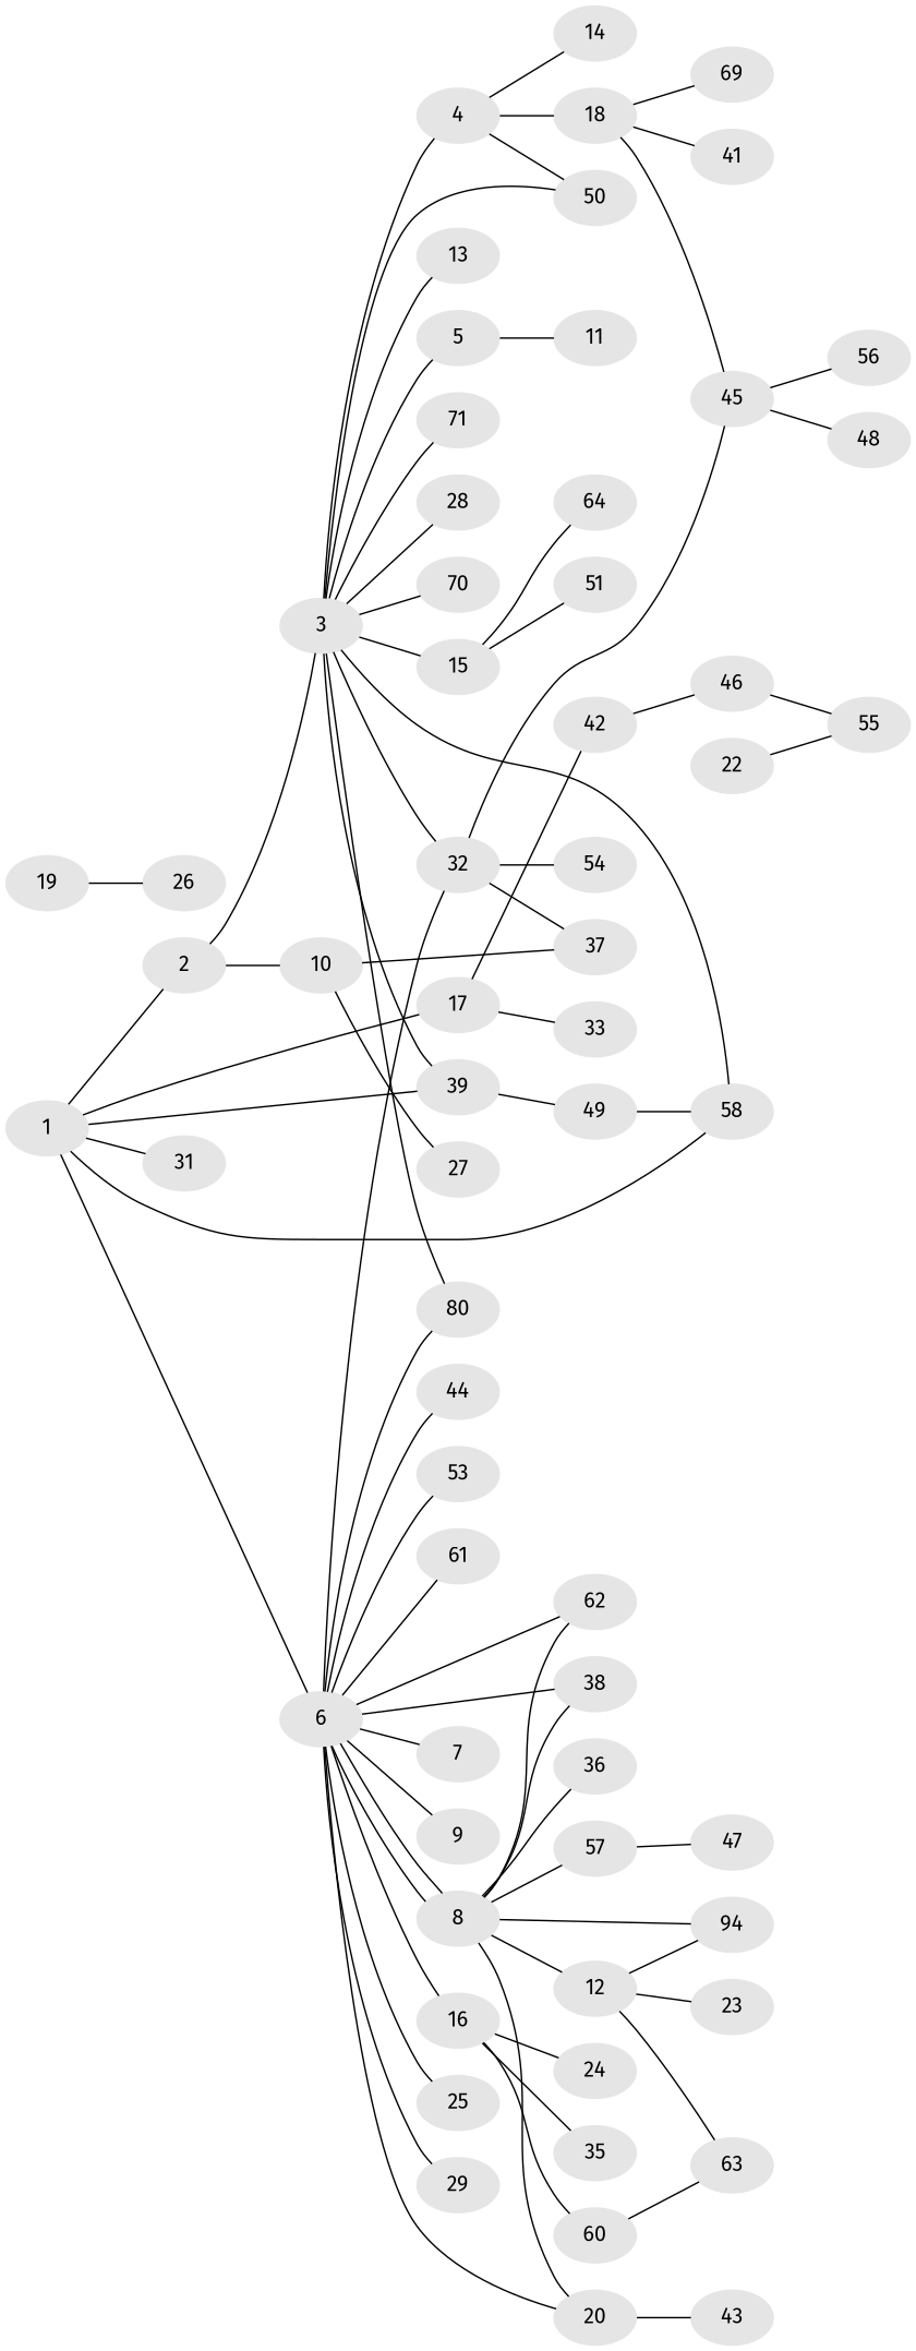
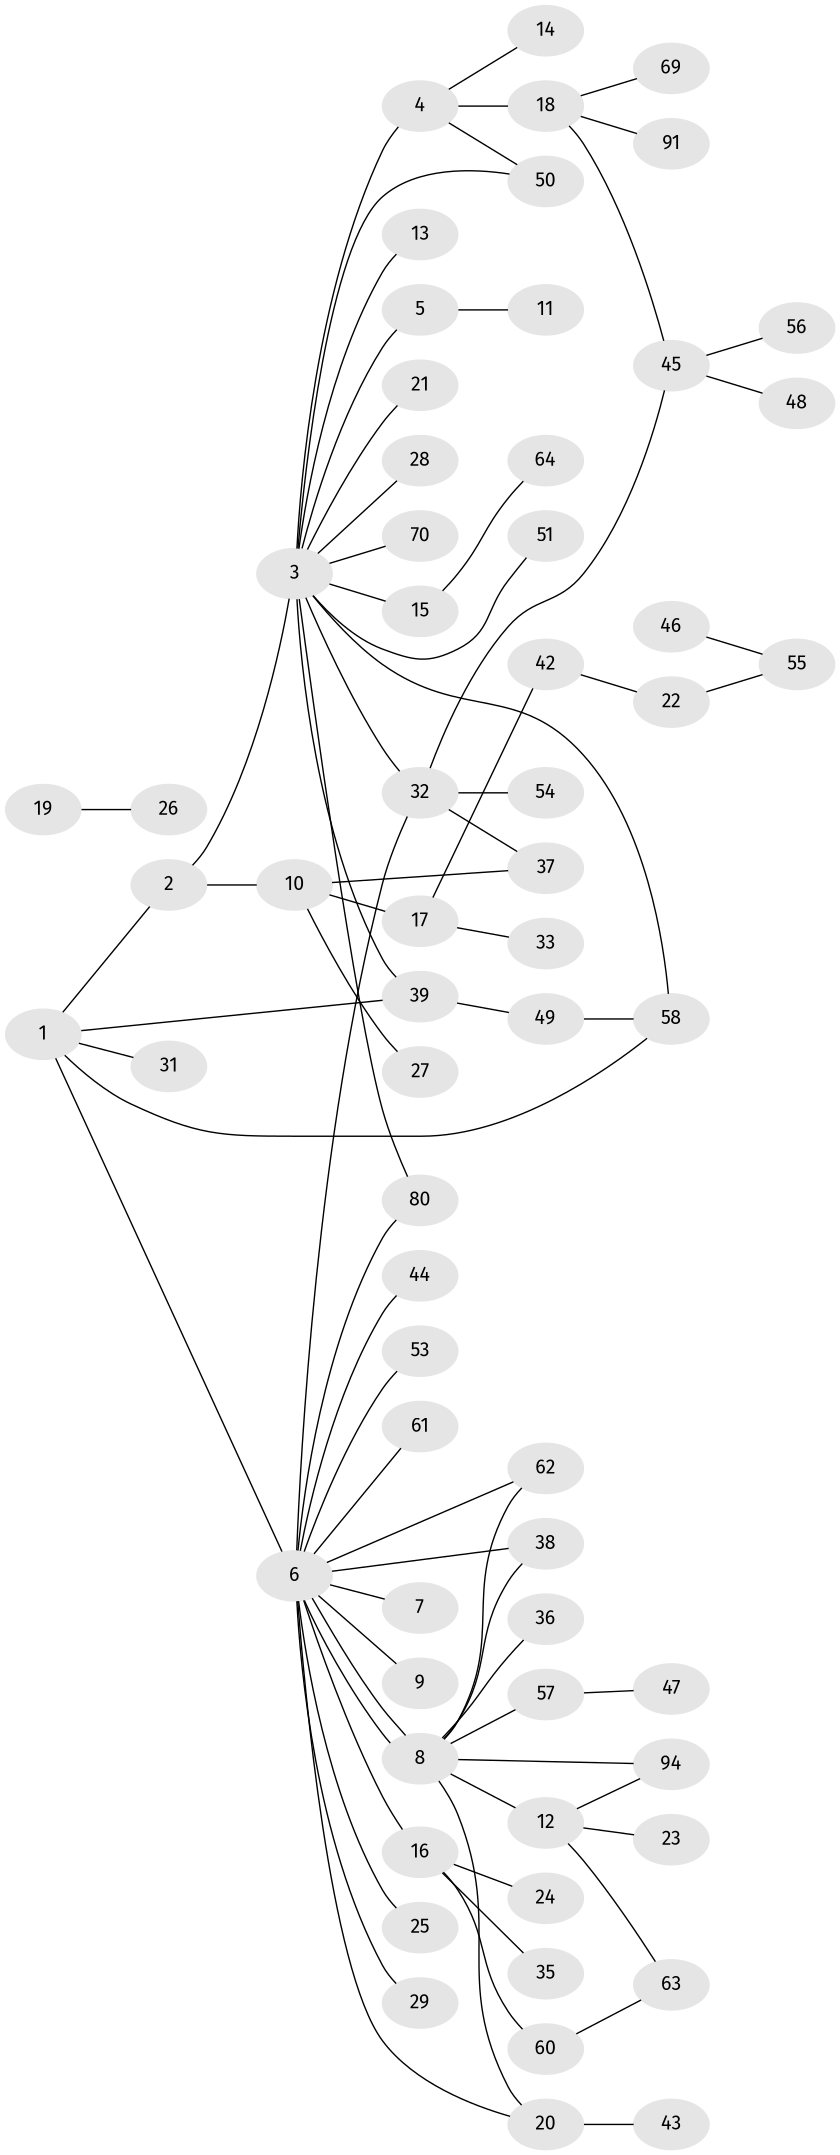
  graph {
    fontname="Fira Sans"
    rankdir=LR
    node [color=gray90 fontname="Fira Sans" style=filled]
    edge [fontname="Fira Sans"]
    1
    2
    6
    17
    31
    39
    58
    3
    10
    n10 [label=80]
    32
    7
    8
    9
    16
    20
    25
    29
    44
    53
    61
    62
    38
    33
    42
    49
    4
    5
    13
    15
-   21 [label=71]
+   21
    28
    n33 [label=70]
    50
    51
    27
    37
    14
    18
    11
    64
    45
    54
-   41
+   41 [label=91]
    n45 [label=69]
    12
    n47 [label=94]
    36
    57
    24
    35
    60
    19
    26
    43
    23
    63
    47
    46
    22
    55
    48
    56
    1 -- 2
    1 -- 6
-   1 -- 17
+   10 -- 17
    1 -- 31
    1 -- 39
    1 -- 58
    2 -- 3
    2 -- 10
    6 -- n10
    6 -- 32
    6 -- 7
    6 -- 8
    6 -- 8
    6 -- 9
    6 -- 16
    6 -- 20
    6 -- 25
    6 -- 29
    6 -- 44
    6 -- 53
    6 -- 61
    6 -- 62
    6 -- 38
    17 -- 33
    17 -- 42
    39 -- 49
    3 -- 39
    3 -- 58
    3 -- n10
    3 -- 32
    3 -- 4
    3 -- 5
    3 -- 13
    3 -- 15
    3 -- 21
    3 -- 28
    3 -- n33
    3 -- 50
-   15 -- 51
+   3 -- 51
    10 -- 27
    10 -- 37
    32 -- 37
    32 -- 45
    32 -- 54
    8 -- 20
    8 -- 62
    8 -- 38
    8 -- 12
    8 -- n47
    8 -- 36
    8 -- 57
    16 -- 24
    16 -- 35
    16 -- 60
    20 -- 43
-   42 -- 46
+   42 -- 22
    49 -- 58
    4 -- 50
    4 -- 14
    4 -- 18
    5 -- 11
    15 -- 64
    18 -- 45
    18 -- 41
    18 -- n45
    45 -- 48
    45 -- 56
    12 -- n47
    12 -- 23
    12 -- 63
    57 -- 47
    60 -- 63
    19 -- 26
    46 -- 55
    22 -- 55
  }
